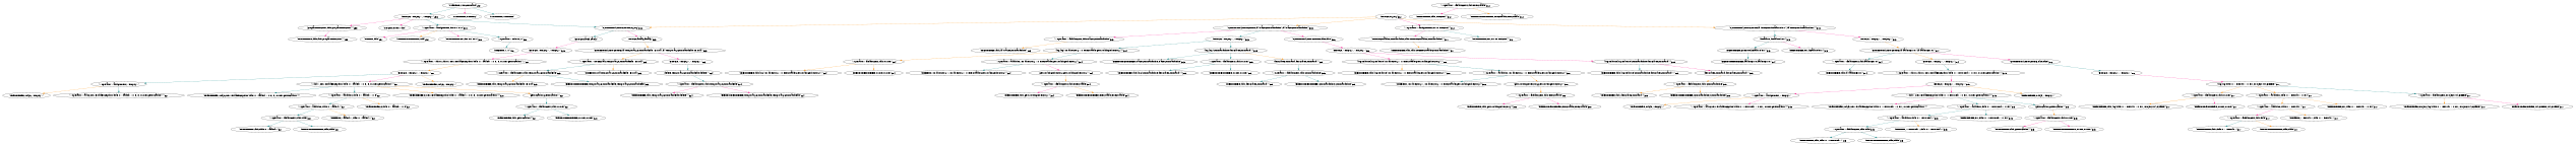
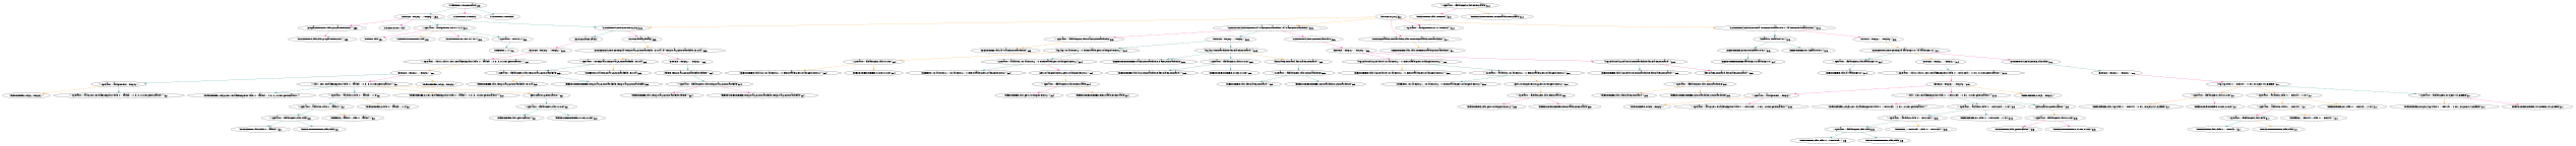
  digraph {
    edge [color=teal]
    n1 [label=<(METHOD,runCommand)<SUB>297</SUB>>]
    n2 [label=<(BLOCK,&lt;empty&gt;,&lt;empty&gt;)<SUB>298</SUB>>]
    n3 [label=<(MODIFIER,PUBLIC)>]
    n4 [label=<(MODIFIER,VIRTUAL)>]
    n5 [label=<(PARAM,this)<SUB>297</SUB>>]
    n6 [label=<(prepareExecutor,this.prepareExecutor())<SUB>299</SUB>>]
    n7 [label=<(LOCAL,int err: int)>]
    n8 [label=<(&lt;operator&gt;.assignment,int err = -1)<SUB>300</SUB>>]
    n9 [label=<(CONTROL_STRUCTURE,try,try)<SUB>302</SUB>>]
    n10 [label=<(METHOD_RETURN,void)<SUB>297</SUB>>]
    n11 [label=<(IDENTIFIER,this,this.prepareExecutor())<SUB>299</SUB>>]
    n12 [label=<(IDENTIFIER,err,int err = -1)<SUB>300</SUB>>]
    n13 [label=<(&lt;operator&gt;.minus,-1)<SUB>300</SUB>>]
    n14 [label=<(BLOCK,catch,catch)>]
    n15 [label=<(BLOCK,finally,finally)<SUB>323</SUB>>]
    n16 [label=<(LITERAL,1,-1)<SUB>400</SUB>>]
    n17 [label=<(BLOCK,try,try)<SUB>302</SUB>>]
    n18 [label=<(CONTROL_STRUCTURE,if (traceCommandLine),if (traceCommandLine))<SUB>303</SUB>>]
    n19 [label=<(setExecutableCommandLine,this.setExecutableCommandLine())<SUB>311</SUB>>]
    n20 [label=<(&lt;operator&gt;.assignment,err = execute())<SUB>312</SUB>>]
    n21 [label=<(CONTROL_STRUCTURE,if (Execute.isFailure(err)),if (Execute.isFailure(err)))<SUB>313</SUB>>]
    n22 [label=<(BLOCK,&lt;empty&gt;,&lt;empty&gt;)<SUB>320</SUB>>]
    n23 [label=<(CONTROL_STRUCTURE,if (temporaryCommandFile != null),if (temporaryCommandFile != null))<SUB>323</SUB>>]
    n24 [label=<(&lt;operator&gt;.fieldAccess,this.traceCommandLine)<SUB>303</SUB>>]
    n25 [label=<(BLOCK,&lt;empty&gt;,&lt;empty&gt;)<SUB>303</SUB>>]
    n26 [label=<(CONTROL_STRUCTURE,else,else)<SUB>306</SUB>>]
    n27 [label=<(IDENTIFIER,this,this.setExecutableCommandLine())<SUB>311</SUB>>]
-   n28 [label=<(IDENTIFIER,err,err = execute())<SUB>312</SUB>>]
    n29 [label=<(isFailure,isFailure(err))<SUB>313</SUB>>]
    n30 [label=<(BLOCK,&lt;empty&gt;,&lt;empty&gt;)<SUB>313</SUB>>]
    n31 [label=<(IDENTIFIER,this,if (traceCommandLine))<SUB>303</SUB>>]
    n32 [label=<(log,log(&quot;In directory &quot; + executable.getWorkingDirectory()))<SUB>304</SUB>>]
    n33 [label=<(log,log(commandLine.describeCommand()))<SUB>305</SUB>>]
    n34 [label=<(BLOCK,&lt;empty&gt;,&lt;empty&gt;)<SUB>306</SUB>>]
    n35 [label=<(FIELD_IDENTIFIER,traceCommandLine,traceCommandLine)<SUB>303</SUB>>]
    n36 [label=<(&lt;operator&gt;.fieldAccess,this.owner)<SUB>304</SUB>>]
    n37 [label=<(&lt;operator&gt;.addition,&quot;In directory &quot; + executable.getWorkingDirectory())<SUB>304</SUB>>]
    n38 [label=<(&lt;operator&gt;.fieldAccess,this.owner)<SUB>305</SUB>>]
    n39 [label=<(describeCommand,describeCommand())<SUB>305</SUB>>]
    n40 [label=<(IDENTIFIER,this,log(&quot;In directory &quot; + executable.getWorkingDirectory()))<SUB>304</SUB>>]
    n41 [label=<(FIELD_IDENTIFIER,owner,owner)<SUB>304</SUB>>]
    n42 [label=<(LITERAL,&quot;In directory &quot;,&quot;In directory &quot; + executable.getWorkingDirectory())<SUB>304</SUB>>]
    n43 [label=<(getWorkingDirectory,getWorkingDirectory())<SUB>304</SUB>>]
    n44 [label=<(&lt;operator&gt;.fieldAccess,this.executable)<SUB>304</SUB>>]
    n45 [label=<(IDENTIFIER,this,getWorkingDirectory())<SUB>304</SUB>>]
    n46 [label=<(FIELD_IDENTIFIER,executable,executable)<SUB>304</SUB>>]
    n47 [label=<(IDENTIFIER,this,log(commandLine.describeCommand()))<SUB>305</SUB>>]
    n48 [label=<(FIELD_IDENTIFIER,owner,owner)<SUB>305</SUB>>]
    n49 [label=<(&lt;operator&gt;.fieldAccess,this.commandLine)<SUB>305</SUB>>]
    n50 [label=<(IDENTIFIER,this,describeCommand())<SUB>305</SUB>>]
    n51 [label=<(FIELD_IDENTIFIER,commandLine,commandLine)<SUB>305</SUB>>]
    n52 [label=<(logVerbose,logVerbose(&quot;In directory &quot; + executable.getWorkingDirectory()))<SUB>308</SUB>>]
    n53 [label=<(logVerbose,logVerbose(commandLine.describeCommand()))<SUB>309</SUB>>]
    n54 [label=<(IDENTIFIER,this,logVerbose(&quot;In directory &quot; + executable.getWorkingDirectory()))<SUB>308</SUB>>]
    n55 [label=<(&lt;operator&gt;.addition,&quot;In directory &quot; + executable.getWorkingDirectory())<SUB>308</SUB>>]
    n56 [label=<(IDENTIFIER,this,logVerbose(commandLine.describeCommand()))<SUB>309</SUB>>]
    n57 [label=<(describeCommand,describeCommand())<SUB>309</SUB>>]
    n58 [label=<(LITERAL,&quot;In directory &quot;,&quot;In directory &quot; + executable.getWorkingDirectory())<SUB>308</SUB>>]
    n59 [label=<(getWorkingDirectory,getWorkingDirectory())<SUB>308</SUB>>]
    n60 [label=<(&lt;operator&gt;.fieldAccess,this.executable)<SUB>308</SUB>>]
    n61 [label=<(IDENTIFIER,this,getWorkingDirectory())<SUB>308</SUB>>]
    n62 [label=<(FIELD_IDENTIFIER,executable,executable)<SUB>308</SUB>>]
    n63 [label=<(&lt;operator&gt;.fieldAccess,this.commandLine)<SUB>309</SUB>>]
    n64 [label=<(IDENTIFIER,this,describeCommand())<SUB>309</SUB>>]
    n65 [label=<(FIELD_IDENTIFIER,commandLine,commandLine)<SUB>309</SUB>>]
    n66 [label=<(&lt;operator&gt;.fieldAccess,this.executable)<SUB>312</SUB>>]
    n67 [label=<(IDENTIFIER,this,execute())<SUB>312</SUB>>]
    n68 [label=<(FIELD_IDENTIFIER,executable,executable)<SUB>312</SUB>>]
    n69 [label=<(IDENTIFIER,Execute,isFailure(err))<SUB>313</SUB>>]
    n70 [label=<(IDENTIFIER,err,isFailure(err))<SUB>313</SUB>>]
    n71 [label=<(CONTROL_STRUCTURE,if (failOnError),if (failOnError))<SUB>314</SUB>>]
    n72 [label=<(FIELD_IDENTIFIER,failOnError,failOnError)<SUB>314</SUB>>]
    n73 [label=<(&lt;operator&gt;.fieldAccess,this.failOnError)<SUB>364</SUB>>]
    n74 [label=<(BLOCK,&lt;empty&gt;,&lt;empty&gt;)<SUB>314</SUB>>]
    n75 [label=<(CONTROL_STRUCTURE,else,else)<SUB>316</SUB>>]
    n76 [label=<(IDENTIFIER,this,if (failOnError))<SUB>314</SUB>>]
    n77 [label=<(&lt;operator&gt;.throw,throw new BuildException(title + &quot; returned: &quot; + err, owner.getLocation());)<SUB>315</SUB>>]
    n78 [label=<(BLOCK,&lt;empty&gt;,&lt;empty&gt;)<SUB>316</SUB>>]
    n79 [label=<(BLOCK,&lt;empty&gt;,&lt;empty&gt;)<SUB>315</SUB>>]
    n80 [label=<(&lt;operator&gt;.assignment,&lt;empty&gt;)>]
    n81 [label=<(&lt;init&gt;,new BuildException(title + &quot; returned: &quot; + err, owner.getLocation()))<SUB>315</SUB>>]
    n82 [label=<(IDENTIFIER,$obj5,&lt;empty&gt;)>]
    n83 [label=<(IDENTIFIER,$obj5,&lt;empty&gt;)>]
    n84 [label=<(&lt;operator&gt;.alloc,new BuildException(title + &quot; returned: &quot; + err, owner.getLocation()))<SUB>315</SUB>>]
    n85 [label=<(IDENTIFIER,$obj5,new BuildException(title + &quot; returned: &quot; + err, owner.getLocation()))>]
    n86 [label=<(&lt;operator&gt;.addition,title + &quot; returned: &quot; + err)<SUB>315</SUB>>]
    n87 [label=<(getLocation,getLocation())<SUB>315</SUB>>]
    n88 [label=<(&lt;operator&gt;.addition,title + &quot; returned: &quot;)<SUB>315</SUB>>]
    n89 [label=<(IDENTIFIER,err,title + &quot; returned: &quot; + err)<SUB>315</SUB>>]
    n90 [label=<(&lt;operator&gt;.fieldAccess,this.owner)<SUB>315</SUB>>]
    n91 [label=<(&lt;operator&gt;.fieldAccess,this.title)<SUB>315</SUB>>]
    n92 [label=<(LITERAL,&quot; returned: &quot;,title + &quot; returned: &quot;)<SUB>315</SUB>>]
    n93 [label=<(IDENTIFIER,this,title + &quot; returned: &quot;)<SUB>315</SUB>>]
    n94 [label=<(FIELD_IDENTIFIER,title,title)<SUB>315</SUB>>]
    n95 [label=<(IDENTIFIER,this,getLocation())<SUB>315</SUB>>]
    n96 [label=<(FIELD_IDENTIFIER,owner,owner)<SUB>315</SUB>>]
    n97 [label=<(log,log(title + &quot;  Result: &quot; + err, Project.MSG_ERR))<SUB>317</SUB>>]
    n98 [label=<(&lt;operator&gt;.fieldAccess,this.owner)<SUB>317</SUB>>]
    n99 [label=<(&lt;operator&gt;.addition,title + &quot;  Result: &quot; + err)<SUB>317</SUB>>]
    n100 [label=<(&lt;operator&gt;.fieldAccess,Project.MSG_ERR)<SUB>317</SUB>>]
    n101 [label=<(IDENTIFIER,this,log(title + &quot;  Result: &quot; + err, Project.MSG_ERR))<SUB>317</SUB>>]
    n102 [label=<(FIELD_IDENTIFIER,owner,owner)<SUB>317</SUB>>]
    n103 [label=<(&lt;operator&gt;.addition,title + &quot;  Result: &quot;)<SUB>317</SUB>>]
    n104 [label=<(IDENTIFIER,err,title + &quot;  Result: &quot; + err)<SUB>317</SUB>>]
    n105 [label=<(IDENTIFIER,Project,log(title + &quot;  Result: &quot; + err, Project.MSG_ERR))<SUB>317</SUB>>]
    n106 [label=<(FIELD_IDENTIFIER,MSG_ERR,MSG_ERR)<SUB>317</SUB>>]
    n107 [label=<(&lt;operator&gt;.fieldAccess,this.title)<SUB>317</SUB>>]
    n108 [label=<(LITERAL,&quot;  Result: &quot;,title + &quot;  Result: &quot;)<SUB>317</SUB>>]
    n109 [label=<(IDENTIFIER,this,title + &quot;  Result: &quot;)<SUB>317</SUB>>]
    n110 [label=<(FIELD_IDENTIFIER,title,title)<SUB>317</SUB>>]
    n111 [label=<(&lt;operator&gt;.throw,throw new BuildException(title + &quot; failed: &quot; + e, e, owner.getLocation());)<SUB>321</SUB>>]
    n112 [label=<(BLOCK,&lt;empty&gt;,&lt;empty&gt;)<SUB>321</SUB>>]
    n113 [label=<(&lt;operator&gt;.assignment,&lt;empty&gt;)>]
    n114 [label=<(&lt;init&gt;,new BuildException(title + &quot; failed: &quot; + e, e, owner.getLocation()))<SUB>321</SUB>>]
    n115 [label=<(IDENTIFIER,$obj6,&lt;empty&gt;)>]
    n116 [label=<(IDENTIFIER,$obj6,&lt;empty&gt;)>]
    n117 [label=<(&lt;operator&gt;.alloc,new BuildException(title + &quot; failed: &quot; + e, e, owner.getLocation()))<SUB>321</SUB>>]
    n118 [label=<(IDENTIFIER,$obj6,new BuildException(title + &quot; failed: &quot; + e, e, owner.getLocation()))>]
    n119 [label=<(&lt;operator&gt;.addition,title + &quot; failed: &quot; + e)<SUB>321</SUB>>]
    n120 [label=<(IDENTIFIER,e,new BuildException(title + &quot; failed: &quot; + e, e, owner.getLocation()))<SUB>321</SUB>>]
    n121 [label=<(getLocation,getLocation())<SUB>321</SUB>>]
    n122 [label=<(&lt;operator&gt;.addition,title + &quot; failed: &quot;)<SUB>321</SUB>>]
    n123 [label=<(IDENTIFIER,e,title + &quot; failed: &quot; + e)<SUB>321</SUB>>]
    n124 [label=<(&lt;operator&gt;.fieldAccess,this.owner)<SUB>321</SUB>>]
    n125 [label=<(&lt;operator&gt;.fieldAccess,this.title)<SUB>321</SUB>>]
    n126 [label=<(LITERAL,&quot; failed: &quot;,title + &quot; failed: &quot;)<SUB>321</SUB>>]
    n127 [label=<(IDENTIFIER,this,title + &quot; failed: &quot;)<SUB>321</SUB>>]
    n128 [label=<(FIELD_IDENTIFIER,title,title)<SUB>321</SUB>>]
    n129 [label=<(IDENTIFIER,this,getLocation())<SUB>321</SUB>>]
    n130 [label=<(FIELD_IDENTIFIER,owner,owner)<SUB>321</SUB>>]
    n131 [label=<(&lt;operator&gt;.notEquals,temporaryCommandFile != null)<SUB>323</SUB>>]
    n132 [label=<(BLOCK,&lt;empty&gt;,&lt;empty&gt;)<SUB>323</SUB>>]
    n133 [label=<(&lt;operator&gt;.fieldAccess,this.temporaryCommandFile)<SUB>323</SUB>>]
    n134 [label=<(LITERAL,null,temporaryCommandFile != null)<SUB>323</SUB>>]
    n135 [label=<(delete,temporaryCommandFile.delete())<SUB>224</SUB>>]
    n136 [label=<(IDENTIFIER,this,temporaryCommandFile != null)<SUB>323</SUB>>]
    n137 [label=<(FIELD_IDENTIFIER,temporaryCommandFile,temporaryCommandFile)<SUB>323</SUB>>]
    n138 [label=<(&lt;operator&gt;.fieldAccess,this.temporaryCommandFile)<SUB>324</SUB>>]
    n139 [label=<(IDENTIFIER,this,temporaryCommandFile.delete())<SUB>324</SUB>>]
    n140 [label=<(FIELD_IDENTIFIER,temporaryCommandFile,temporaryCommandFile)<SUB>324</SUB>>]
    n1 -> n2
    n1 -> n3 [color=deeppink]
    n1 -> n4
    n2 -> n6 [color=deeppink]
    n2 -> n7 [color=deeppink]
    n2 -> n8
    n2 -> n9
    n6 -> n11 [color=deeppink]
    n8 -> n5 [color=deeppink]
    n8 -> n10 [color=darkorange]
    n8 -> n12 [color=deeppink]
    n8 -> n13
    n9 -> n14
    n9 -> n15 [color=deeppink]
    n13 -> n16
    n14 -> n22 [color=deeppink]
    n15 -> n23 [color=darkorange]
    n17 -> n9 [color=darkorange]
    n17 -> n18 [color=darkorange]
-   n20 -> n19 [color=deeppink]
+   n17 -> n19 [color=deeppink]
    n17 -> n20 [color=deeppink]
    n17 -> n21 [color=darkorange]
    n18 -> n24 [color=deeppink]
    n18 -> n25
    n18 -> n26 [color=deeppink]
    n19 -> n27 [color=darkorange]
-   n20 -> n28
    n21 -> n29
    n21 -> n30 [color=deeppink]
    n22 -> n111 [color=deeppink]
    n23 -> n131 [color=darkorange]
    n23 -> n132 [color=deeppink]
    n24 -> n31 [color=darkorange]
    n25 -> n32
    n25 -> n33
    n26 -> n34 [color=deeppink]
    n29 -> n69
-   n29 -> n70 [color=deeppink]
+   n29 -> n70
    n30 -> n71 [color=darkorange]
    n32 -> n36 [color=darkorange]
    n32 -> n37
    n33 -> n35
    n33 -> n38
    n33 -> n39 [color=darkorange]
    n34 -> n52 [color=deeppink]
    n34 -> n53 [color=deeppink]
    n36 -> n40 [color=darkorange]
    n36 -> n41 [color=darkorange]
    n37 -> n42
    n37 -> n43 [color=deeppink]
    n38 -> n47
    n38 -> n48
    n39 -> n49
    n43 -> n44 [color=darkorange]
    n44 -> n45 [color=deeppink]
    n44 -> n46 [color=darkorange]
    n49 -> n50
    n49 -> n51
    n52 -> n54 [color=darkorange]
    n52 -> n55
    n53 -> n56
    n53 -> n57 [color=deeppink]
    n55 -> n58
    n55 -> n59 [color=darkorange]
    n57 -> n63 [color=darkorange]
    n59 -> n60 [color=darkorange]
    n60 -> n61 [color=deeppink]
    n60 -> n62 [color=deeppink]
    n63 -> n64 [color=darkorange]
    n63 -> n65 [color=darkorange]
    n66 -> n67 [color=deeppink]
    n66 -> n68 [color=darkorange]
    n69 -> n72
    n71 -> n73
    n71 -> n74 [color=darkorange]
    n71 -> n75 [color=deeppink]
    n73 -> n76
    n74 -> n77
    n75 -> n78
    n77 -> n79 [color=deeppink]
    n78 -> n97 [color=deeppink]
    n79 -> n80 [color=deeppink]
    n79 -> n81 [color=deeppink]
    n79 -> n82 [color=darkorange]
    n80 -> n83 [color=darkorange]
    n80 -> n84 [color=deeppink]
    n81 -> n85 [color=deeppink]
    n81 -> n86
    n81 -> n87
    n86 -> n88
    n86 -> n89
    n87 -> n90 [color=darkorange]
    n88 -> n91
    n88 -> n92 [color=darkorange]
    n90 -> n95 [color=deeppink]
    n90 -> n96 [color=deeppink]
    n91 -> n93
    n91 -> n94
    n97 -> n98 [color=darkorange]
    n97 -> n99 [color=darkorange]
    n97 -> n100
    n98 -> n101 [color=darkorange]
    n98 -> n102 [color=deeppink]
    n99 -> n103 [color=darkorange]
    n99 -> n104 [color=darkorange]
    n100 -> n105 [color=darkorange]
    n100 -> n106 [color=deeppink]
    n103 -> n107 [color=deeppink]
    n103 -> n108 [color=darkorange]
    n107 -> n109
    n107 -> n110 [color=darkorange]
    n111 -> n112 [color=darkorange]
    n112 -> n113
    n112 -> n114 [color=deeppink]
    n112 -> n115 [color=darkorange]
    n113 -> n116 [color=darkorange]
    n113 -> n117
    n114 -> n118
    n114 -> n119
    n114 -> n120 [color=darkorange]
    n114 -> n121 [color=darkorange]
    n119 -> n122
    n119 -> n123 [color=darkorange]
    n121 -> n124
    n122 -> n125
    n122 -> n126 [color=darkorange]
    n124 -> n129
    n124 -> n130
    n125 -> n127
    n125 -> n128
    n131 -> n133
    n131 -> n134 [color=darkorange]
    n132 -> n135
    n133 -> n136 [color=darkorange]
    n133 -> n137
    n135 -> n138
    n138 -> n139 [color=deeppink]
    n138 -> n140 [color=deeppink]
  }
